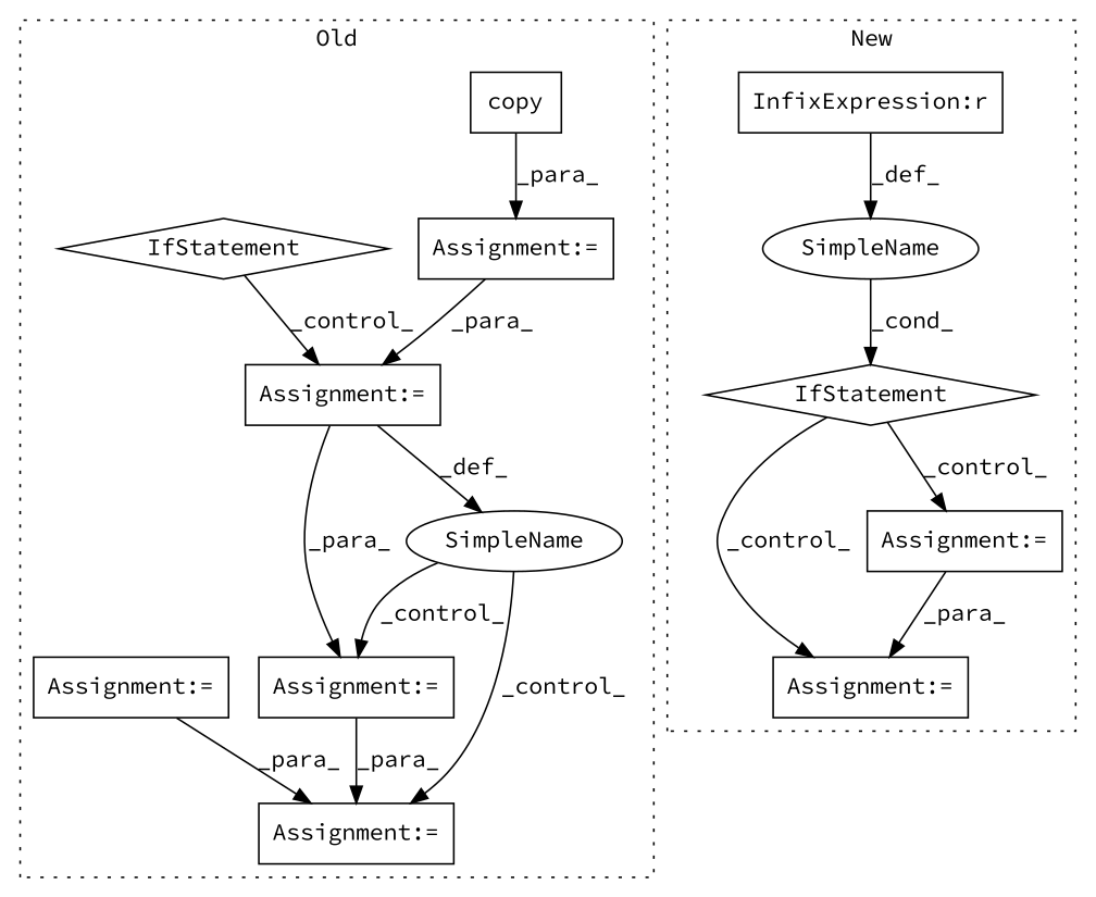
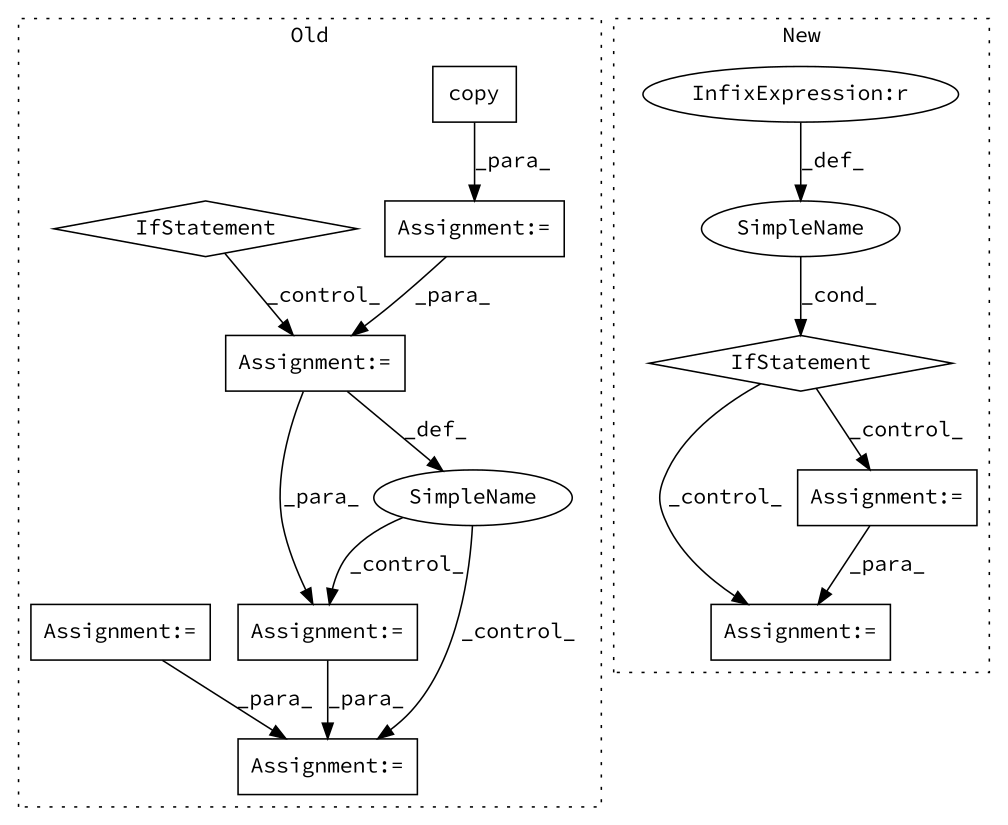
  digraph {
    fontname="Source Code Pro"
    node [a=7 l=1 shape=box fontname="Source Code Pro"]
    edge [fontname="Source Code Pro"]
    n1 [a=32 l="5,1" label=copy s="41479,41495"]
    n2 [l=2 label="Assignment:=" s=41545]
    n3 [label="Assignment:=" s=41478]
    n4 [a=25 l="4,2" label=IfStatement s="41502,41529" shape=diamond]
    n5 [label="Assignment:=" s=41759]
    n6 [a=42 l=5 label=SimpleName s=41711 shape=ellipse]
    n7 [label="Assignment:=" s=41797]
    n8 [label="Assignment:=" s=41436]
    n9 [a=25 l="4,2" label=IfStatement s="2417,2433" shape=diamond]
    n10 [l=14 label="Assignment:=" s=2464]
    n11 [a=42 label=SimpleName shape=ellipse l=""]
-   n12 [a=27 l=4 label="InfixExpression:r" s=2425]
+   n12 [a=27 l=4 label="InfixExpression:r" s=2425 shape=ellipse]
    n13 [l=31 label="Assignment:=" s=2564]
    subgraph cluster_1 {
      label=Old
      style=dotted
      n1
      n2
      n3
      n4
      n5
      n6
      n7
      n8
    }
    subgraph cluster_2 {
      label=New
      style=dotted
      n9
      n10
      n11
      n12
      n13
    }
    n1 -> n3 [label=_para_]
    n2 -> n5 [label=_para_]
    n2 -> n6 [label=_def_]
    n3 -> n2 [label=_para_]
    n4 -> n2 [label=_control_]
    n5 -> n7 [label=_para_]
    n6 -> n5 [label=_control_]
    n6 -> n7 [label=_control_]
    n8 -> n7 [label=_para_]
    n9 -> n10 [label=_control_]
    n9 -> n13 [label=_control_]
    n11 -> n9 [label=_cond_]
    n12 -> n11 [label=_def_]
    n13 -> n10 [label=_para_]
  }
